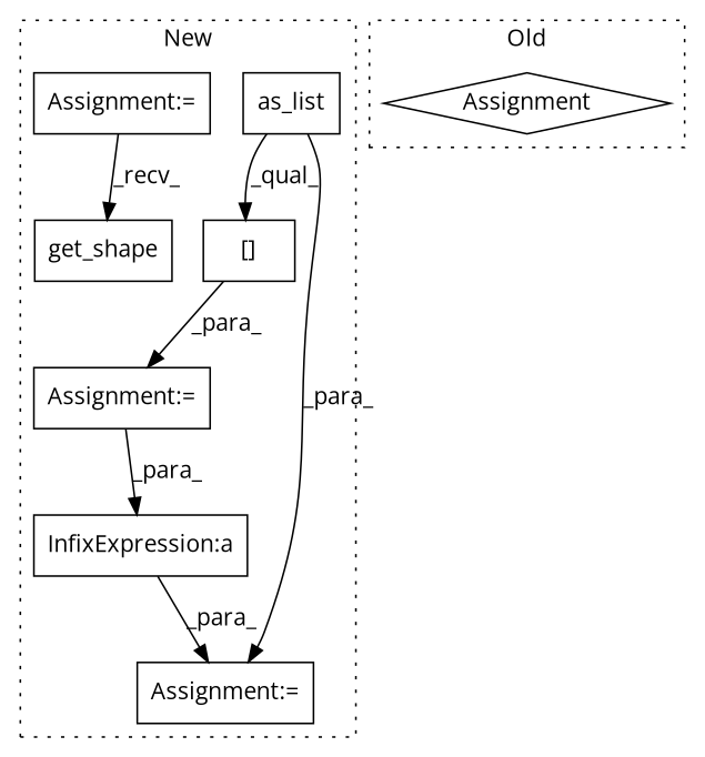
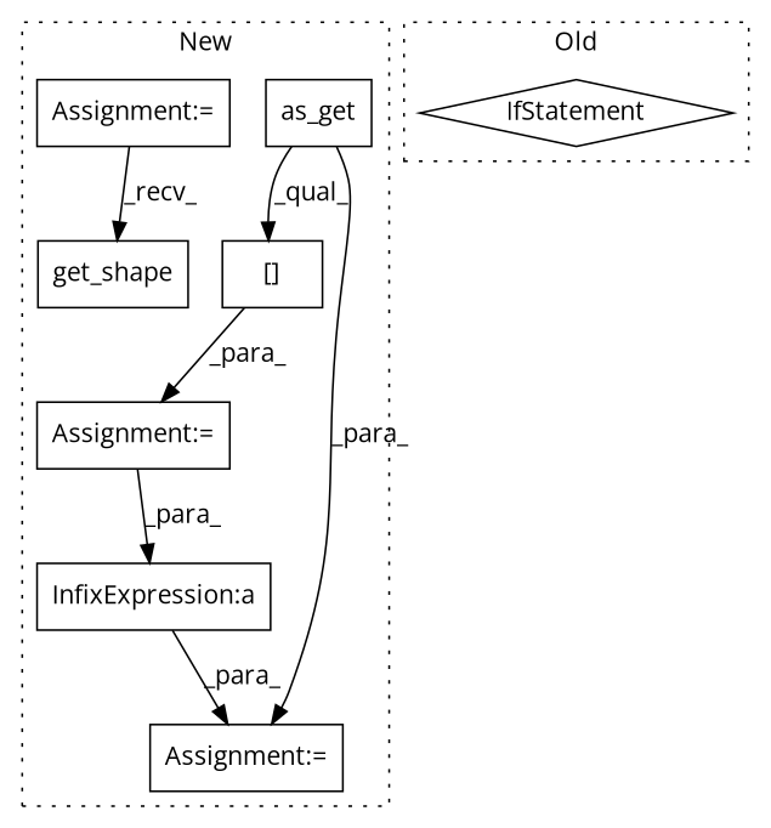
  digraph {
    fontname="Open Sans"
    node [a=7 fontname="Open Sans" l=1 shape=box]
    edge [fontname="Open Sans"]
-   n1 [a=32 l=9 label=as_list s=2356]
+   n1 [a=32 l=9 label=as_get s=2356]
    n2 [a=27 l=3 label="InfixExpression:a" s=2421]
    n3 [a=2 l="29,1" label="[]" s="2337,2384"]
    n4 [a=32 l=11 label=get_shape s=2344]
    n5 [label="Assignment:=" s=2336]
    n6 [label="Assignment:=" s=2713]
    n7 [label="Assignment:=" s=2269]
-   n8 [a=25 l=3 label=Assignment s=2638 shape=diamond]
+   n8 [a=25 l=3 label=IfStatement s=2638 shape=diamond]
    subgraph cluster_1 {
      label=New
      style=dotted
      n1
      n2
      n3
      n4
      n5
      n6
      n7
    }
    subgraph cluster_2 {
      label=Old
      style=dotted
      n8
    }
    n1 -> n3 [label=_qual_]
    n1 -> n6 [label=_para_]
    n2 -> n6 [label=_para_]
    n3 -> n5 [label=_para_]
    n5 -> n2 [label=_para_]
    n7 -> n4 [label=_recv_]
  }
